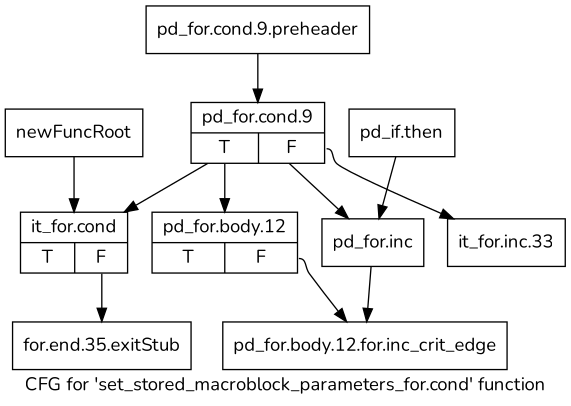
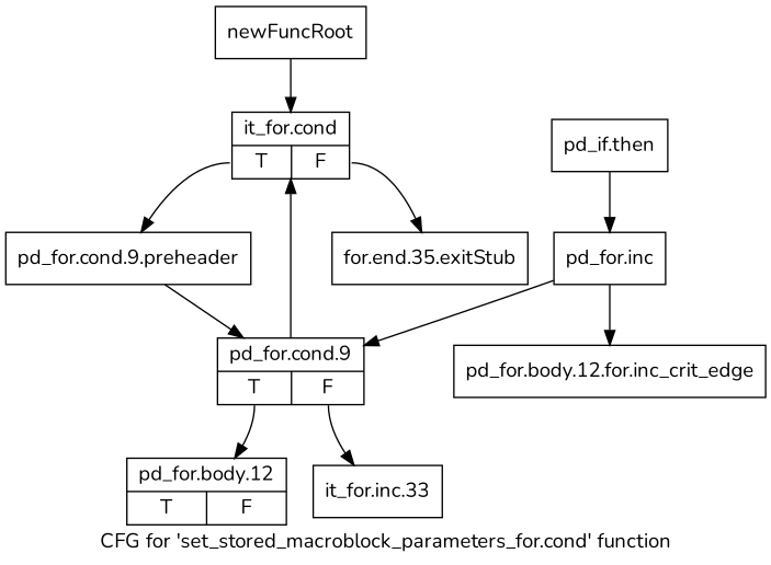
  digraph {
    fontname=Nunito
    label="CFG for 'set_stored_macroblock_parameters_for.cond' function"
    node [fontname=Nunito shape=record]
    edge [fontname=Nunito]
    n1 [label="{newFuncRoot}"]
    n2 [label="{it_for.cond|{<s0>T|<s1>F}}"]
    n3 [label="{for.end.35.exitStub}"]
    n4 [label="{pd_for.cond.9.preheader}"]
    n5 [label="{pd_for.cond.9|{<s0>T|<s1>F}}"]
    n6 [label="{pd_for.body.12|{<s0>T|<s1>F}}"]
    n7 [label="{it_for.inc.33}"]
    n8 [label="{pd_for.body.12.for.inc_crit_edge}"]
    n9 [label="{pd_if.then}"]
    n10 [label="{pd_for.inc}"]
    n1 -> n2
    n2 -> n3 [tailport=s1]
+   n2 -> n4 [tailport=s0]
    n4 -> n5
    n5 -> n2
    n5 -> n6 [tailport=s0]
    n5 -> n7 [tailport=s1]
-   n6 -> n8 [tailport=s1]
    n9 -> n10
-   n5 -> n10
+   n10 -> n5
    n10 -> n8
  }
